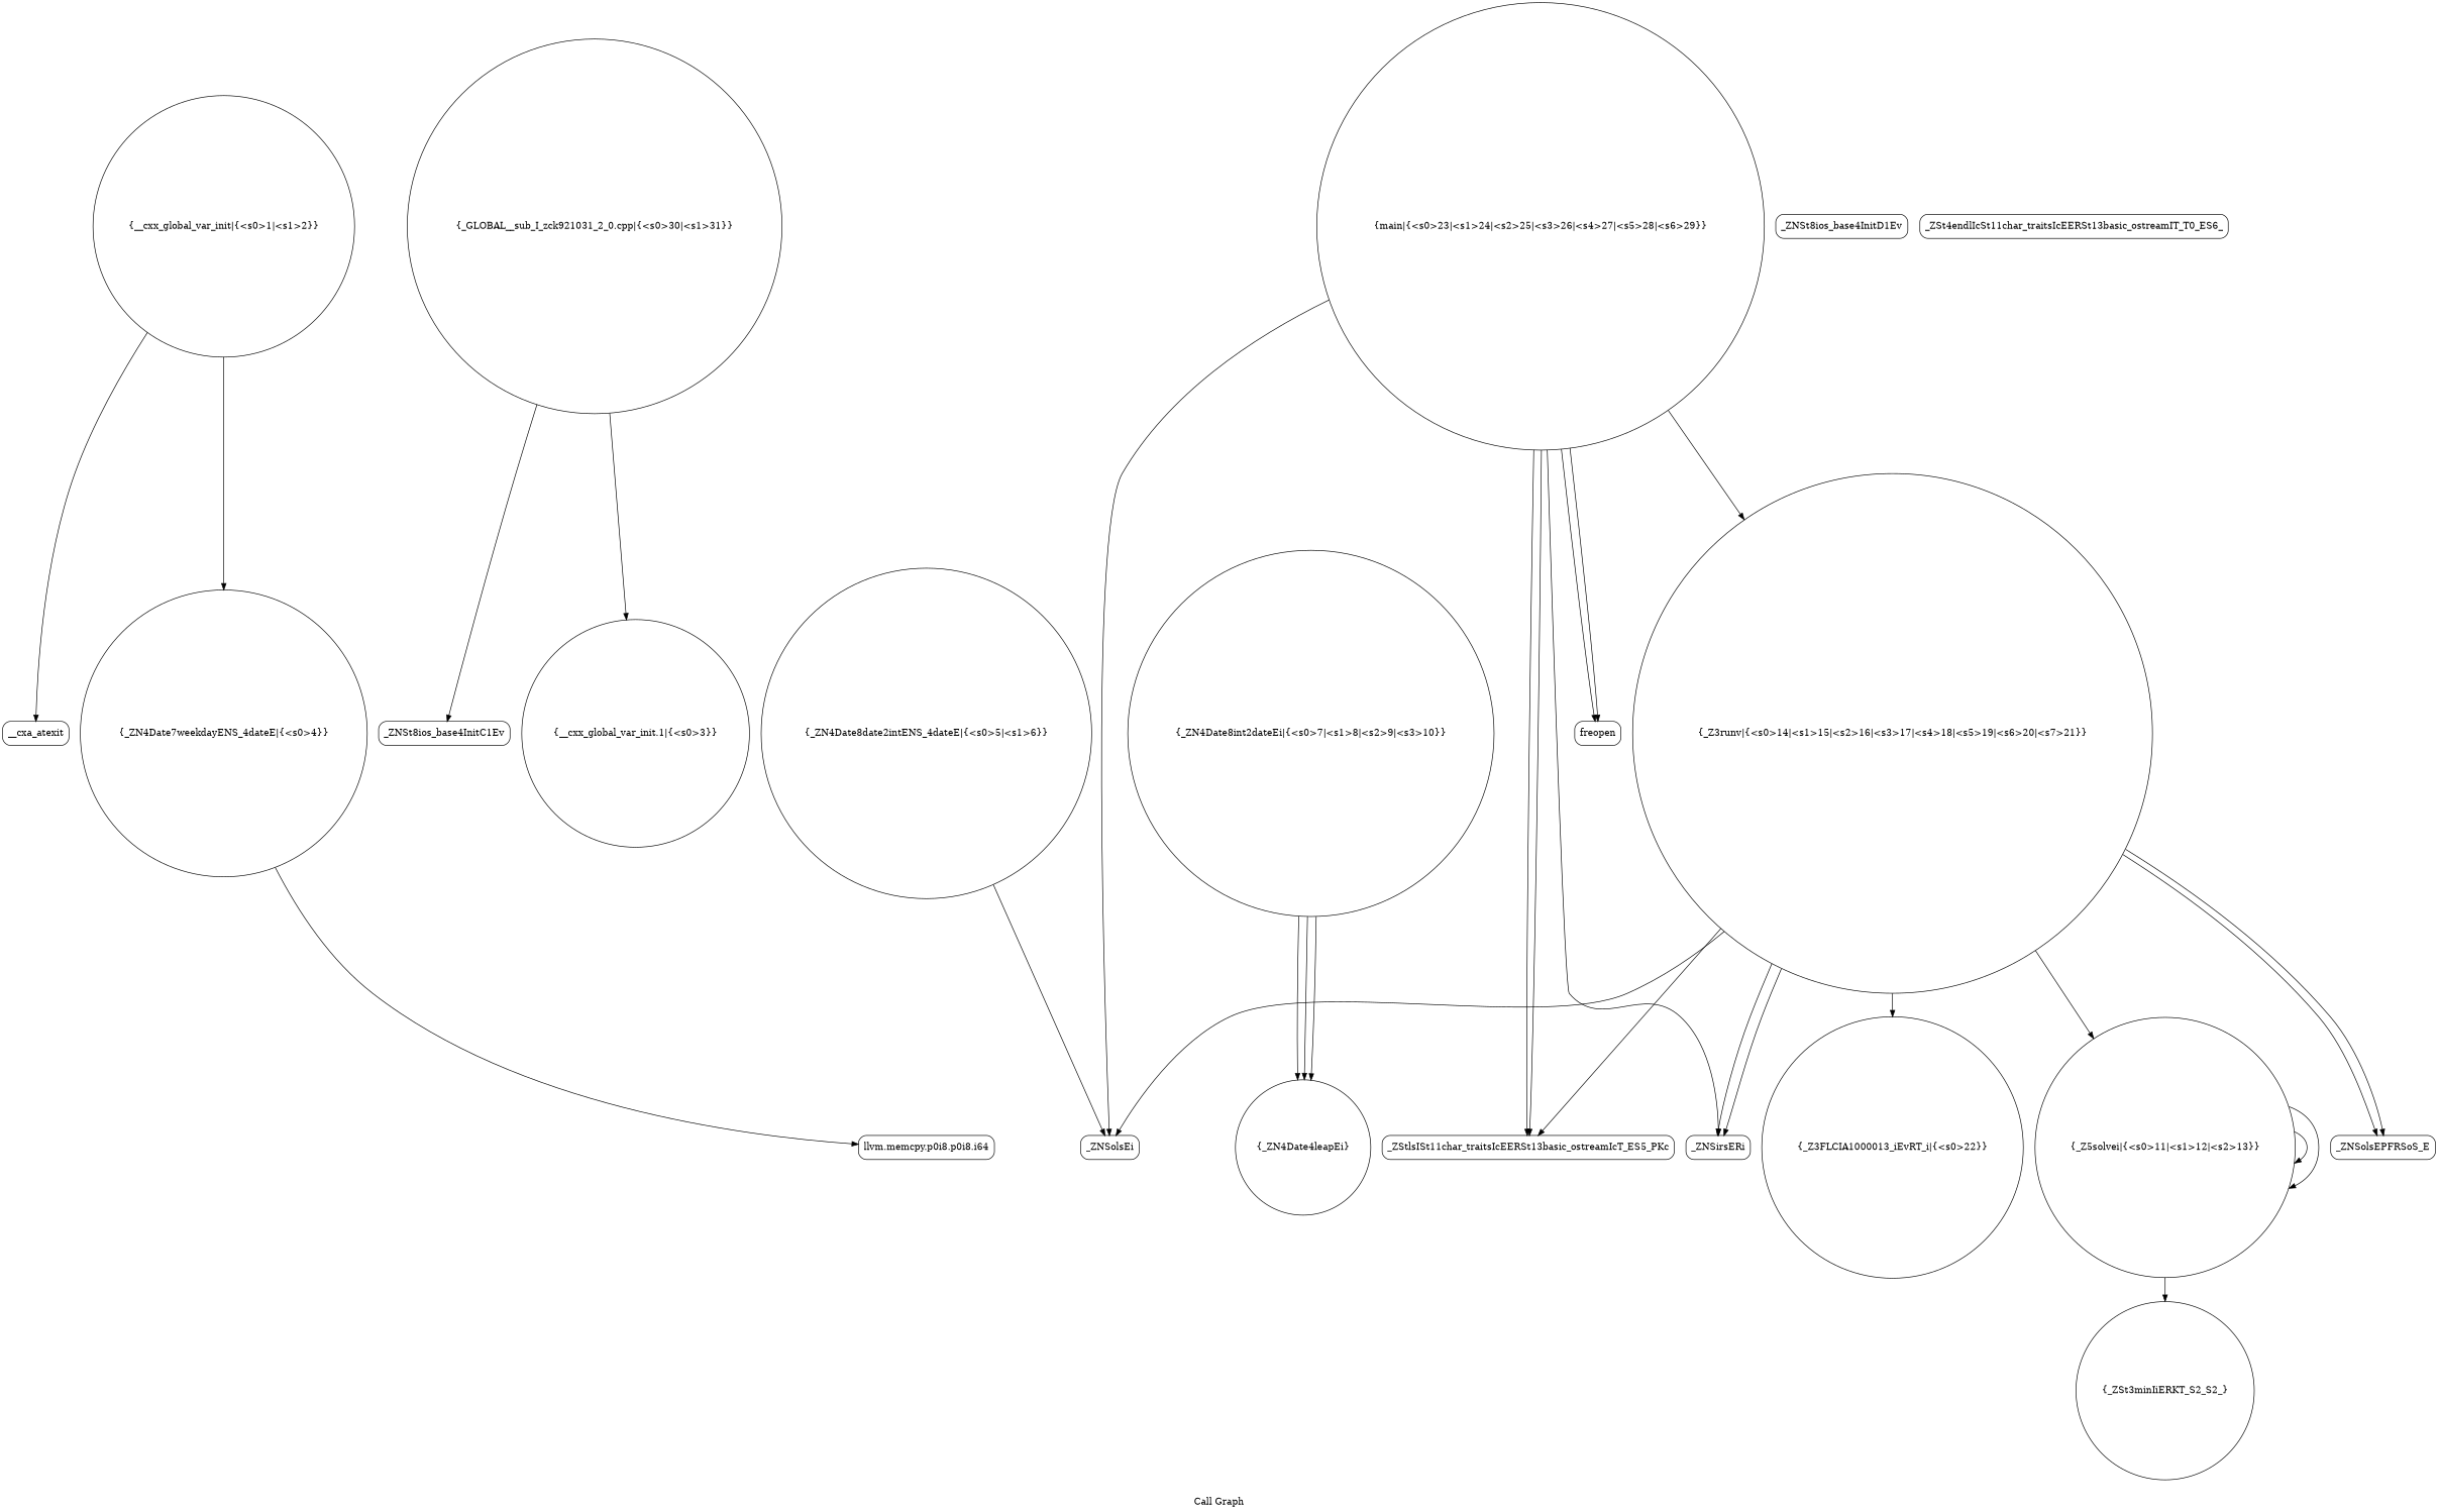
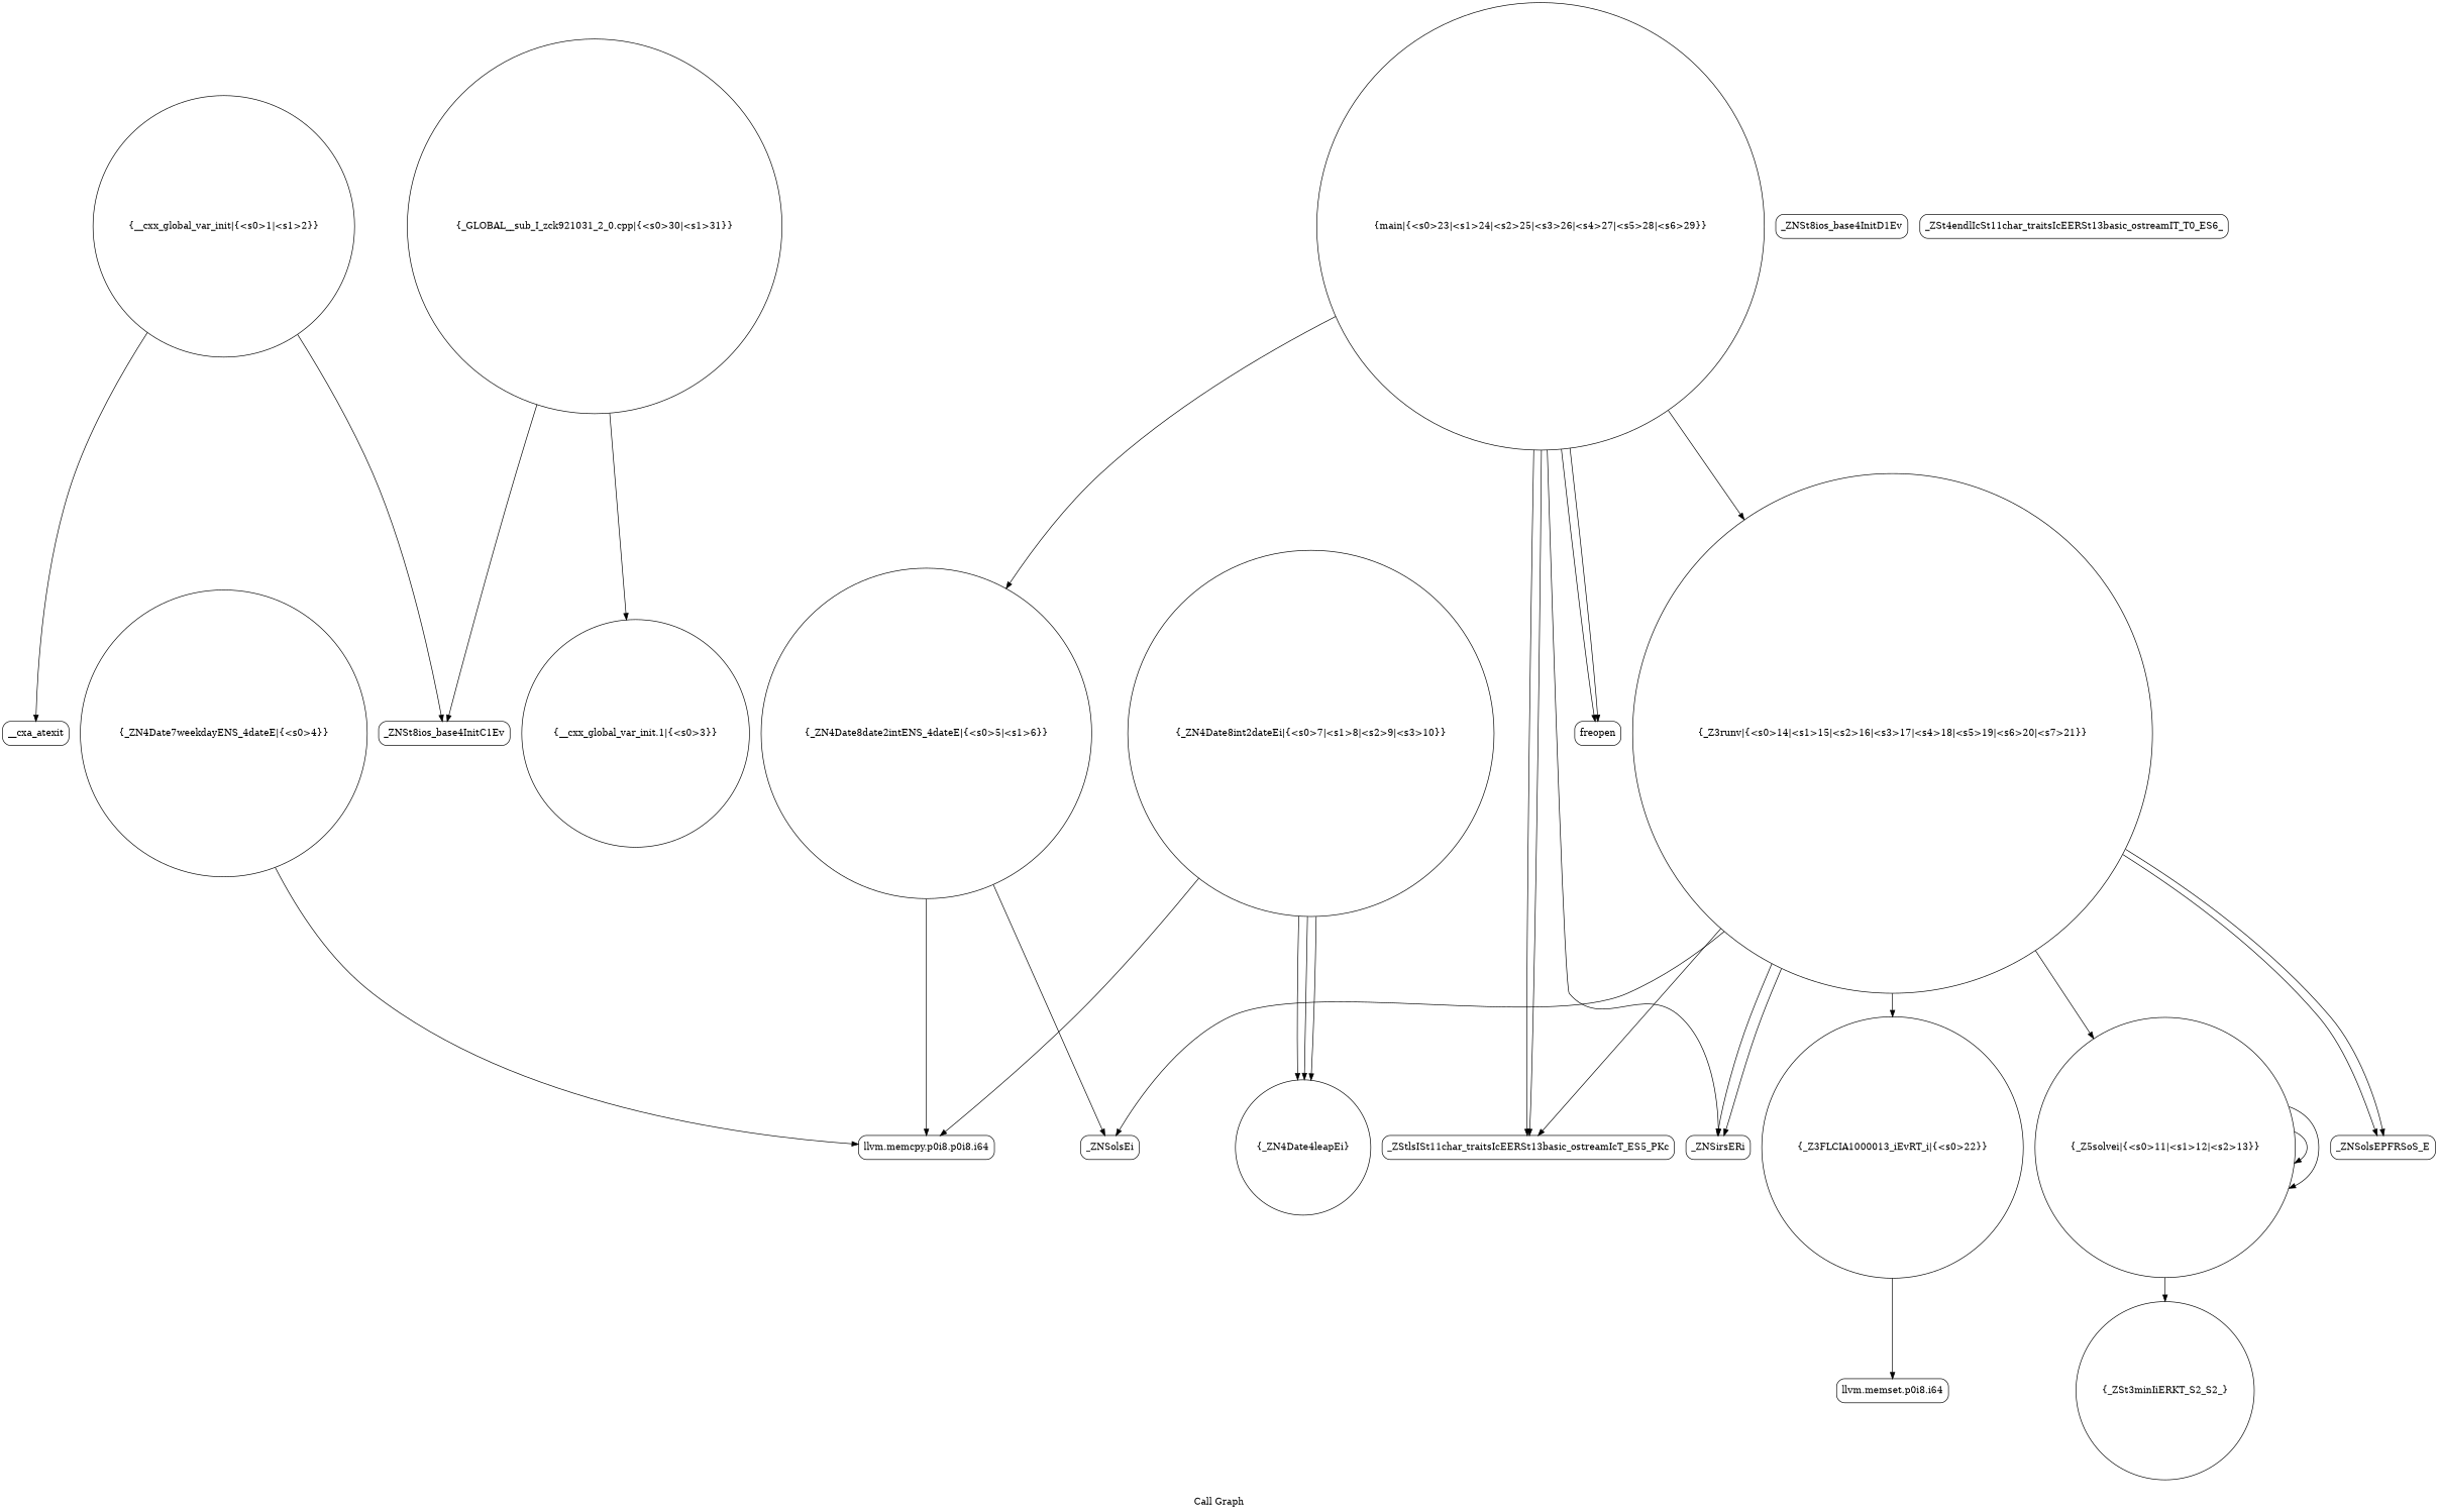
  digraph {
    label="Call Graph"
    node [shape=circle]
    edge [color=black tailport=s0]
    n1 [label="{__cxx_global_var_init|{<s0>1|<s1>2}}"]
    n2 [label="{_ZNSt8ios_base4InitC1Ev}" shape=Mrecord]
    n3 [label="{__cxa_atexit}" shape=Mrecord]
    n4 [label="{llvm.memcpy.p0i8.p0i8.i64}" shape=Mrecord]
    n5 [label="{_Z3FLCIA1000013_iEvRT_i|{<s0>22}}"]
+   n6 [label="{llvm.memset.p0i8.i64}" shape=Mrecord]
    n7 [label="{freopen}" shape=Mrecord]
    n8 [label="{_ZNSt8ios_base4InitD1Ev}" shape=Mrecord]
    n9 [label="{_ZN4Date4leapEi}"]
    n10 [label="{_ZNSolsEi}" shape=Mrecord]
    n11 [label="{_GLOBAL__sub_I_zck921031_2_0.cpp|{<s0>30|<s1>31}}"]
    n12 [label="{__cxx_global_var_init.1|{<s0>3}}"]
    n13 [label="{_Z5solvei|{<s0>11|<s1>12|<s2>13}}"]
    n14 [label="{_ZSt3minIiERKT_S2_S2_}"]
    n15 [label="{_ZSt4endlIcSt11char_traitsIcEERSt13basic_ostreamIT_T0_ES6_}" shape=Mrecord]
    n16 [label="{_ZN4Date7weekdayENS_4dateE|{<s0>4}}"]
    n17 [label="{_Z3runv|{<s0>14|<s1>15|<s2>16|<s3>17|<s4>18|<s5>19|<s6>20|<s7>21}}"]
    n18 [label="{_ZNSirsERi}" shape=Mrecord]
    n19 [label="{_ZNSolsEPFRSoS_E}" shape=Mrecord]
    n20 [label="{_ZStlsISt11char_traitsIcEERSt13basic_ostreamIcT_ES5_PKc}" shape=Mrecord]
    n21 [label="{main|{<s0>23|<s1>24|<s2>25|<s3>26|<s4>27|<s5>28|<s6>29}}"]
    n22 [label="{_ZN4Date8date2intENS_4dateE|{<s0>5|<s1>6}}"]
    n23 [label="{_ZN4Date8int2dateEi|{<s0>7|<s1>8|<s2>9|<s3>10}}"]
-   n1 -> n16
+   n1 -> n2
    n1 -> n3 [tailport=s1]
+   n5 -> n6
    n11 -> n2
    n11 -> n12 [tailport=s1]
    n13 -> n13
    n13 -> n13 [tailport=s1]
    n13 -> n14 [tailport=s2]
    n16 -> n4
    n17 -> n5
    n17 -> n10 [tailport=s4]
    n17 -> n13 [tailport=s3]
    n17 -> n18 [tailport=s1]
    n17 -> n18 [tailport=s2]
    n17 -> n19 [tailport=s5]
    n17 -> n19 [tailport=s7]
    n17 -> n20 [tailport=s6]
    n21 -> n7
    n21 -> n7 [tailport=s1]
-   n21 -> n10 [tailport=s4]
+   n21 -> n22 [tailport=s4]
    n21 -> n17 [tailport=s6]
    n21 -> n18 [tailport=s2]
    n21 -> n20 [tailport=s3]
    n21 -> n20 [tailport=s5]
+   n22 -> n4
    n22 -> n10 [tailport=s1]
+   n23 -> n4 [tailport=s3]
    n23 -> n9
    n23 -> n9 [tailport=s1]
    n23 -> n9 [tailport=s2]
  }
